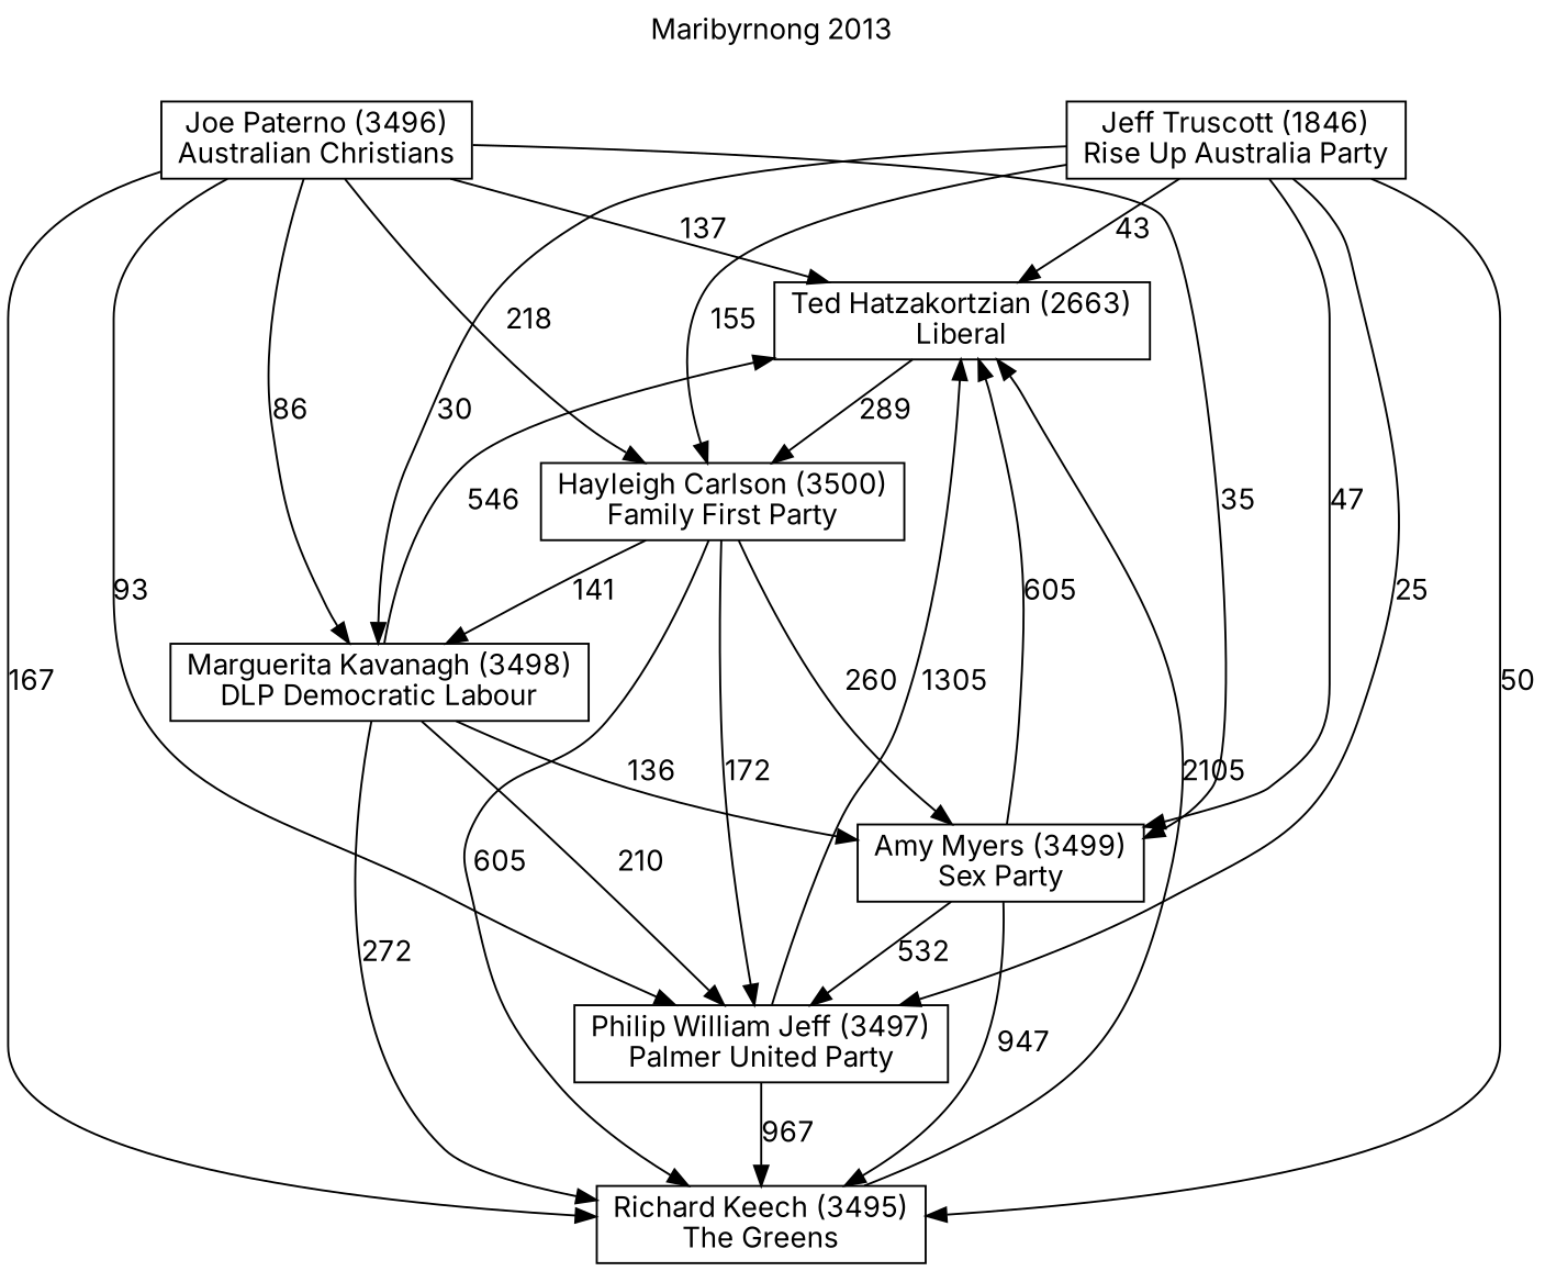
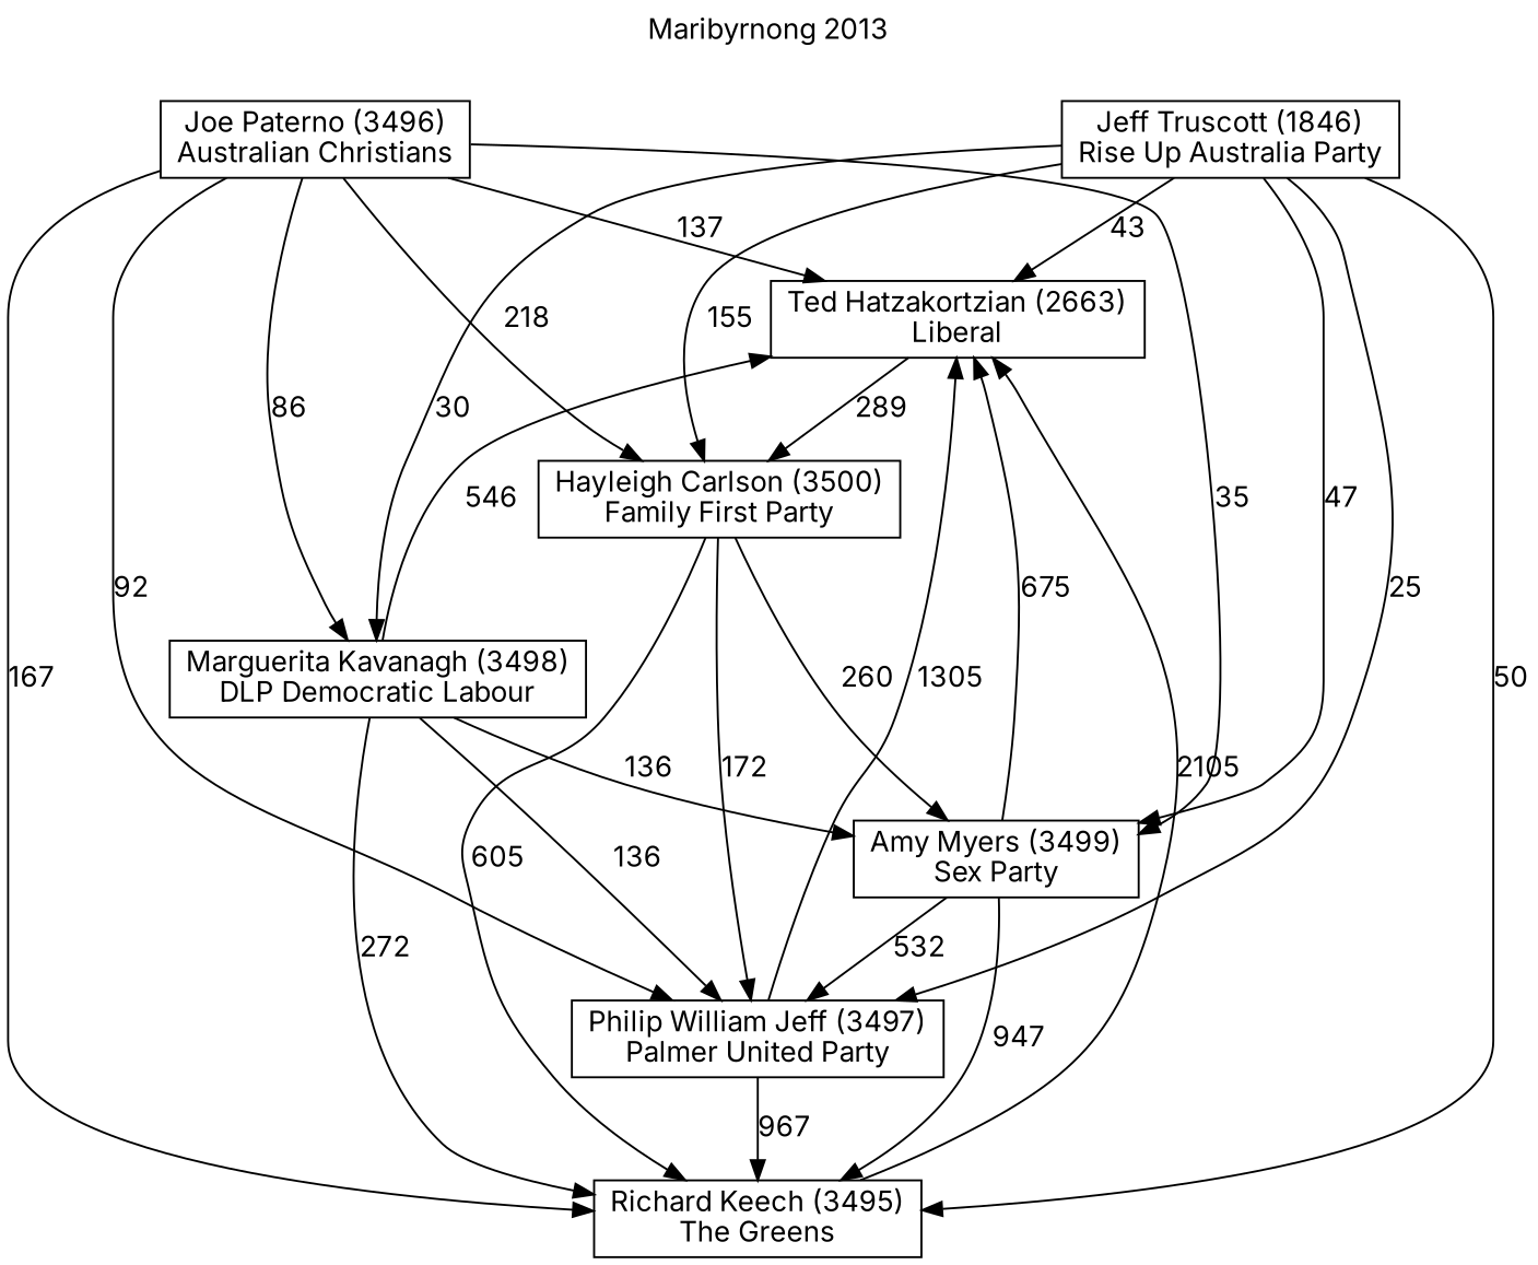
  digraph {
    fontname=Inter
    label="Maribyrnong 2013"
    labelloc=t
    mclimit=10
    node [fontname=Inter shape=box]
    edge [fontname=Inter]
    n1 [label="Ted Hatzakortzian (2663)\nLiberal"]
    n2 [label="Hayleigh Carlson (3500)\nFamily First Party"]
    n3 [label="Richard Keech (3495)\nThe Greens"]
    n4 [label="Philip William Jeff (3497)\nPalmer United Party"]
    n5 [label="Amy Myers (3499)\nSex Party"]
    n6 [label="Marguerita Kavanagh (3498)\nDLP Democratic Labour"]
    n7 [label="Joe Paterno (3496)\nAustralian Christians"]
    n8 [label="Jeff Truscott (1846)\nRise Up Australia Party"]
    n1 -> n2 [label=289]
    n2 -> n3 [label=605]
    n2 -> n4 [label=172]
    n2 -> n5 [label=260]
-   n2 -> n6 [label=141]
    n3 -> n1 [label=2105]
    n4 -> n1 [label=1305]
    n4 -> n3 [label=967]
-   n5 -> n1 [label=605]
+   n5 -> n1 [label=675]
    n5 -> n3 [label=947]
    n5 -> n4 [label=532]
    n6 -> n1 [label=546]
    n6 -> n3 [label=272]
-   n6 -> n4 [label=210]
+   n6 -> n4 [label=136]
    n6 -> n5 [label=136]
    n7 -> n1 [label=137]
    n7 -> n2 [label=218]
    n7 -> n3 [label=167]
-   n7 -> n4 [label=93]
+   n7 -> n4 [label=92]
    n7 -> n5 [label=35]
    n7 -> n6 [label=86]
    n8 -> n1 [label=43]
    n8 -> n2 [label=155]
    n8 -> n3 [label=50]
    n8 -> n4 [label=25]
    n8 -> n5 [label=47]
    n8 -> n6 [label=30]
  }
